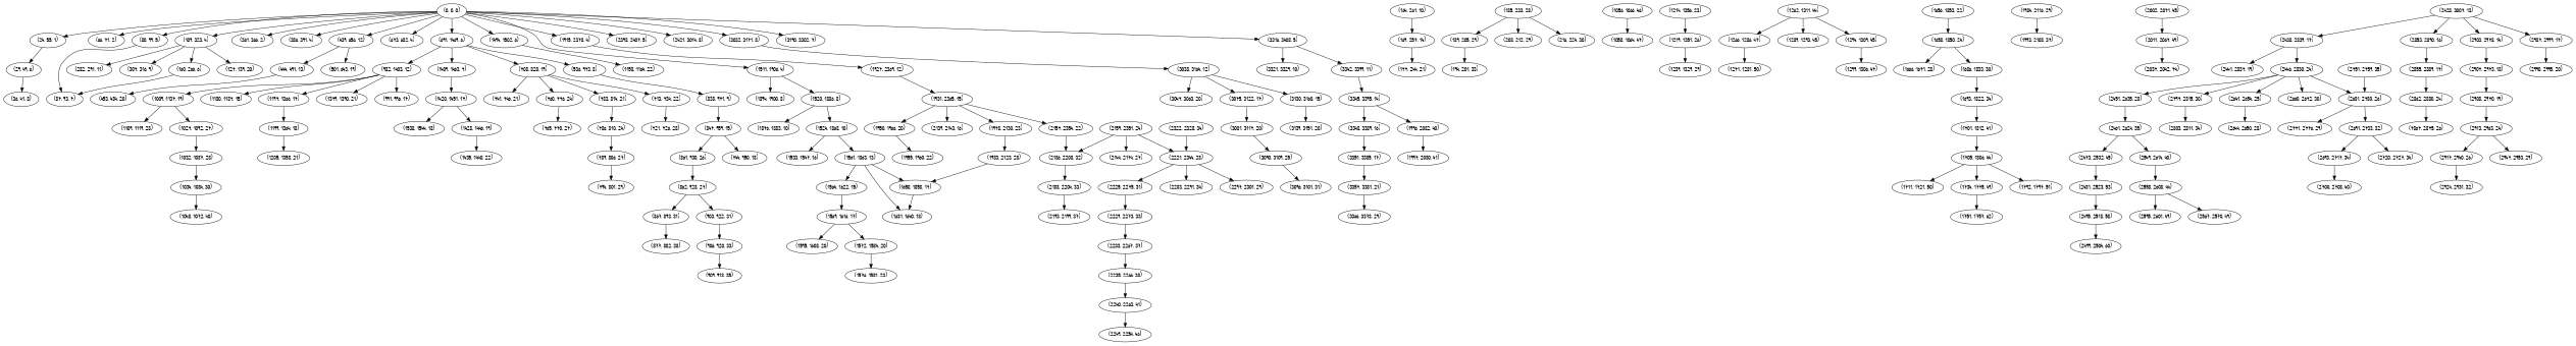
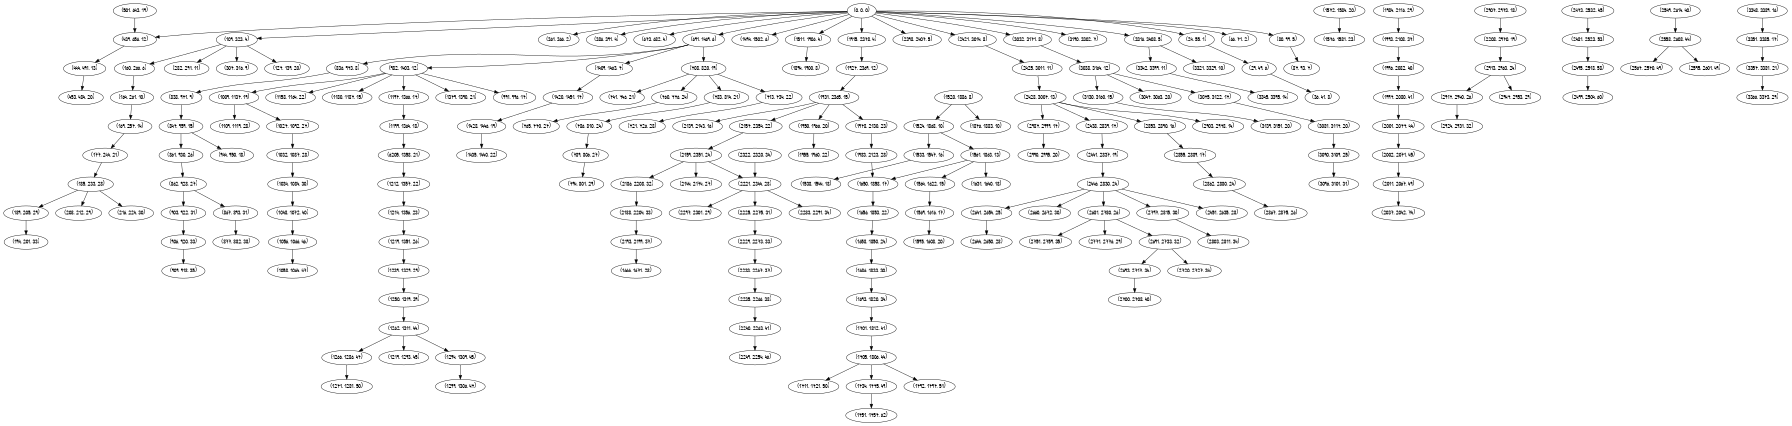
  digraph {
    fontname="Patrick Hand"
    node [fontname="Patrick Hand"]
    edge [fontname="Patrick Hand"]
    "(0, 0, 0)"
    "(24, 55, 1)"
    "(66, 71, 2)"
    "(80, 99, 5)"
    "(109, 323, 4)"
    "(361, 366, 2)"
    "(386, 391, 4)"
    "(439, 656, 12)"
    "(673, 682, 4)"
    "(691, 1469, 6)"
    "(1494, 1502, 6)"
    "(1511, 1906, 4)"
    "(1915, 2378, 4)"
    "(2398, 2407, 5)"
    "(2421, 3014, 8)"
    "(3032, 3171, 8)"
    "(3190, 3302, 7)"
    "(3316, 3408, 5)"
    "(29, 49, 6)"
    "(87, 93, 7)"
    "(127, 139, 20)"
    "(160, 266, 6)"
    "(282, 291, 11)"
    "(307, 316, 9)"
    "(444, 491, 13)"
    "(501, 643, 19)"
    "(708, 820, 19)"
-   "(836, 973, 8)" [label="(536, 973, 8)"]
+   "(836, 973, 8)"
    "(982, 1403, 12)"
    "(1409, 1463, 7)"
    "(1520, 1886, 8)"
    "(1894, 1900, 8)"
    "(1927, 2369, 12)"
+   "(2425, 3011, 11)"
    "(3038, 3164, 12)"
    "(3321, 3329, 10)"
    "(3342, 3399, 11)"
    "(36, 41, 8)"
    "(164, 261, 10)"
    "(169, 257, 14)"
    "(177, 244, 21)"
    "(185, 233, 28)"
    "(189, 205, 29)"
    "(208, 212, 29)"
    "(216, 224, 30)"
    "(194, 201, 33)"
    "(453, 484, 20)"
    "(713, 734, 22)"
    "(741, 746, 21)"
    "(760, 776, 24)"
    "(783, 814, 21)"
    "(838, 971, 9)"
    "(991, 996, 17)"
    "(1009, 1137, 19)"
    "(1158, 1164, 22)"
    "(1180, 1187, 15)"
    "(1197, 1366, 17)"
    "(1379, 1390, 21)"
    "(1420, 1451, 17)"
    "(721, 726, 28)"
    "(765, 770, 27)"
    "(786, 810, 24)"
    "(789, 806, 27)"
    "(794, 801, 29)"
    "(847, 959, 15)"
    "(861, 930, 26)"
-   "(944, 950, 18)" [label="(744, 950, 18)"]
+   "(944, 950, 18)"
    "(862, 928, 27)"
    "(867, 893, 31)"
    "(903, 922, 31)"
    "(877, 882, 38)"
    "(906, 920, 33)"
    "(909, 918, 35)"
    "(1027, 1092, 27)"
    "(1109, 1119, 28)"
    "(1199, 1364, 18)"
    "(1032, 1087, 28)"
    "(1034, 1084, 30)"
    "(1048, 1072, 40)"
    "(1056, 1066, 46)"
    "(1058, 1064, 47)"
-   "(1205, 1358, 21)"
+   "(1205, 1358, 21)" [label="(6205, 1358, 21)"]
+   "(1212, 1357, 22)"
    "(1214, 1356, 23)"
    "(1219, 1351, 26)"
    "(1239, 1329, 29)"
+   "(1250, 1319, 39)"
    "(1262, 1311, 44)"
    "(1266, 1286, 47)"
-   "(1289, 1293, 45)"
+   "(1289, 1293, 45)" [label="(1219, 1293, 45)"]
    "(1294, 1309, 45)"
    "(1271, 1281, 50)"
    "(1299, 1306, 47)"
    "(1428, 1446, 19)"
    "(1435, 1440, 22)"
    "(1524, 1868, 10)"
    "(1876, 1883, 10)"
    "(1533, 1547, 16)"
    "(1561, 1863, 13)"
    "(1538, 1544, 18)"
    "(1564, 1622, 15)"
    "(1631, 1640, 18)"
    "(1650, 1858, 17)"
    "(1569, 1616, 17)"
    "(1656, 1853, 22)"
    "(1572, 1584, 20)"
    "(1595, 1608, 20)"
    "(1576, 1581, 23)"
    "(1658, 1850, 24)"
    "(1666, 1671, 28)"
    "(1686, 1833, 30)"
-   "(1693, 1820, 34)" [label="(1693, 1822, 34)"]
+   "(1693, 1820, 34)"
    "(1701, 1812, 41)"
    "(1705, 1806, 44)"
    "(1711, 1721, 50)"
    "(1734, 1775, 49)"
    "(1792, 1797, 51)"
    "(1751, 1757, 62)"
    "(1931, 2365, 15)"
    "(1950, 1966, 20)"
    "(1978, 2130, 23)"
    "(2139, 2143, 16)"
    "(2157, 2354, 22)"
    "(1955, 1960, 22)"
    "(1983, 2123, 28)"
    "(2159, 2351, 24)"
    "(1984, 2116, 29)"
    "(1993, 2108, 37)"
    "(1996, 2082, 40)"
    "(1997, 2080, 41)"
+   "(2001, 2077, 44)"
    "(2002, 2071, 45)"
    "(2011, 2067, 49)"
    "(2037, 2042, 74)"
    n135 [label="(2144, 2174, 27)"]
    "(2186, 2208, 32)"
    "(2221, 2344, 28)"
    "(2188, 2204, 33)"
    "(2225, 2275, 31)"
    "(2283, 2291, 34)"
    "(2297, 2301, 29)"
    "(2193, 2199, 37)"
    "(2229, 2273, 33)"
-   "(2322, 2328, 34)"
+   "(2322, 2328, 34)" [label="(2322, 2320, 34)"]
    "(2233, 2267, 37)"
    "(2235, 2266, 38)"
    "(2240, 2263, 41)"
    "(2249, 2254, 46)"
    "(2428, 3007, 13)"
    "(2438, 2839, 17)"
    "(2853, 2890, 16)"
    "(2903, 2978, 14)"
    "(2987, 2999, 17)"
    "(2441, 2837, 19)"
    "(2855, 2889, 17)"
    "(2907, 2973, 18)"
    "(2990, 2995, 20)"
    "(2446, 2830, 24)"
    "(2451, 2635, 28)"
    "(2641, 2654, 25)"
    "(2660, 2672, 30)"
    "(2681, 2780, 26)"
    "(2797, 2815, 30)"
-   "(2461, 2624, 35)"
    "(2644, 2650, 28)"
    "(2691, 2733, 32)"
    "(2751, 2759, 35)"
    "(2771, 2776, 29)"
    "(2803, 2811, 34)"
    "(2473, 2532, 45)"
    "(2549, 2614, 40)"
    "(2481, 2523, 53)"
    "(2558, 2608, 44)"
    "(2495, 2518, 58)"
    "(2499, 2504, 60)"
    "(2567, 2570, 49)"
    "(2595, 2601, 49)"
    "(2693, 2717, 34)"
    "(2720, 2727, 34)"
    "(2700, 2708, 40)"
    "(2862, 2880, 24)"
-   "(2867, 2875, 26)" [label="(7867, 2875, 26)"]
-   "(2908, 2970, 19)"
+   "(2867, 2875, 26)"
+   "(2908, 2970, 19)" [label="(2208, 2970, 19)"]
    "(2913, 2963, 24)"
    "(2917, 2940, 26)"
    "(2947, 2953, 29)"
    "(2924, 2931, 32)"
    "(3047, 3063, 20)"
    "(3075, 3122, 17)"
    "(3130, 3160, 15)"
    "(3081, 3117, 20)"
    "(3139, 3151, 20)"
    "(3090, 3109, 25)"
    "(3096, 3101, 31)"
    "(3345, 3395, 14)"
    "(3348, 3389, 16)"
    "(3351, 3385, 17)"
    "(3357, 3381, 21)"
    "(3366, 3373, 29)"
    "(0, 0, 0)" -> "(24, 55, 1)"
    "(0, 0, 0)" -> "(66, 71, 2)"
    "(0, 0, 0)" -> "(80, 99, 5)"
    "(0, 0, 0)" -> "(109, 323, 4)"
    "(0, 0, 0)" -> "(361, 366, 2)"
    "(0, 0, 0)" -> "(386, 391, 4)"
    "(0, 0, 0)" -> "(439, 656, 12)"
    "(0, 0, 0)" -> "(673, 682, 4)"
    "(0, 0, 0)" -> "(691, 1469, 6)"
    "(0, 0, 0)" -> "(1494, 1502, 6)"
    "(0, 0, 0)" -> "(1511, 1906, 4)"
    "(0, 0, 0)" -> "(1915, 2378, 4)"
    "(0, 0, 0)" -> "(2398, 2407, 5)"
    "(0, 0, 0)" -> "(2421, 3014, 8)"
    "(0, 0, 0)" -> "(3032, 3171, 8)"
    "(0, 0, 0)" -> "(3190, 3302, 7)"
    "(0, 0, 0)" -> "(3316, 3408, 5)"
    "(24, 55, 1)" -> "(29, 49, 6)"
    "(80, 99, 5)" -> "(87, 93, 7)"
    "(109, 323, 4)" -> "(127, 139, 20)"
    "(109, 323, 4)" -> "(160, 266, 6)"
    "(109, 323, 4)" -> "(282, 291, 11)"
    "(109, 323, 4)" -> "(307, 316, 9)"
    "(439, 656, 12)" -> "(444, 491, 13)"
-   "(439, 656, 12)" -> "(501, 643, 19)"
+   "(501, 643, 19)" -> "(439, 656, 12)"
    "(691, 1469, 6)" -> "(708, 820, 19)"
    "(691, 1469, 6)" -> "(836, 973, 8)"
    "(691, 1469, 6)" -> "(982, 1403, 12)"
    "(691, 1469, 6)" -> "(1409, 1463, 7)"
-   "(1511, 1906, 4)" -> "(1520, 1886, 8)"
    "(1511, 1906, 4)" -> "(1894, 1900, 8)"
    "(1915, 2378, 4)" -> "(1927, 2369, 12)"
+   "(2421, 3014, 8)" -> "(2425, 3011, 11)"
    "(3032, 3171, 8)" -> "(3038, 3164, 12)"
    "(3316, 3408, 5)" -> "(3321, 3329, 10)"
    "(3316, 3408, 5)" -> "(3342, 3399, 11)"
    "(29, 49, 6)" -> "(36, 41, 8)"
-   "(160, 266, 6)" -> "(87, 93, 7)"
+   "(160, 266, 6)" -> "(164, 261, 10)"
    "(444, 491, 13)" -> "(453, 484, 20)"
    "(708, 820, 19)" -> "(713, 734, 22)"
    "(708, 820, 19)" -> "(741, 746, 21)"
    "(708, 820, 19)" -> "(760, 776, 24)"
    "(708, 820, 19)" -> "(783, 814, 21)"
    "(836, 973, 8)" -> "(838, 971, 9)"
    "(982, 1403, 12)" -> "(991, 996, 17)"
    "(982, 1403, 12)" -> "(1009, 1137, 19)"
-   "(1494, 1502, 6)" -> "(1158, 1164, 22)"
+   "(982, 1403, 12)" -> "(1158, 1164, 22)"
    "(982, 1403, 12)" -> "(1180, 1187, 15)"
    "(982, 1403, 12)" -> "(1197, 1366, 17)"
    "(982, 1403, 12)" -> "(1379, 1390, 21)"
    "(1409, 1463, 7)" -> "(1420, 1451, 17)"
    "(1520, 1886, 8)" -> "(1524, 1868, 10)"
    "(1520, 1886, 8)" -> "(1876, 1883, 10)"
    "(1927, 2369, 12)" -> "(1931, 2365, 15)"
+   "(2425, 3011, 11)" -> "(2428, 3007, 13)"
    "(3038, 3164, 12)" -> "(3047, 3063, 20)"
    "(3038, 3164, 12)" -> "(3075, 3122, 17)"
    "(3038, 3164, 12)" -> "(3130, 3160, 15)"
    "(3342, 3399, 11)" -> "(3345, 3395, 14)"
    "(164, 261, 10)" -> "(169, 257, 14)"
    "(169, 257, 14)" -> "(177, 244, 21)"
+   "(177, 244, 21)" -> "(185, 233, 28)"
    "(185, 233, 28)" -> "(189, 205, 29)"
    "(185, 233, 28)" -> "(208, 212, 29)"
    "(185, 233, 28)" -> "(216, 224, 30)"
    "(189, 205, 29)" -> "(194, 201, 33)"
    "(713, 734, 22)" -> "(721, 726, 28)"
    "(760, 776, 24)" -> "(765, 770, 27)"
    "(783, 814, 21)" -> "(786, 810, 24)"
    "(838, 971, 9)" -> "(847, 959, 15)"
    "(1009, 1137, 19)" -> "(1027, 1092, 27)"
    "(1009, 1137, 19)" -> "(1109, 1119, 28)"
    "(1197, 1366, 17)" -> "(1199, 1364, 18)"
    "(1420, 1451, 17)" -> "(1428, 1446, 19)"
    "(786, 810, 24)" -> "(789, 806, 27)"
    "(789, 806, 27)" -> "(794, 801, 29)"
    "(847, 959, 15)" -> "(861, 930, 26)"
    "(847, 959, 15)" -> "(944, 950, 18)"
    "(861, 930, 26)" -> "(862, 928, 27)"
    "(862, 928, 27)" -> "(867, 893, 31)"
    "(862, 928, 27)" -> "(903, 922, 31)"
    "(867, 893, 31)" -> "(877, 882, 38)"
    "(903, 922, 31)" -> "(906, 920, 33)"
    "(906, 920, 33)" -> "(909, 918, 35)"
    "(1027, 1092, 27)" -> "(1032, 1087, 28)"
    "(1199, 1364, 18)" -> "(1205, 1358, 21)"
    "(1032, 1087, 28)" -> "(1034, 1084, 30)"
    "(1034, 1084, 30)" -> "(1048, 1072, 40)"
+   "(1048, 1072, 40)" -> "(1056, 1066, 46)"
    "(1056, 1066, 46)" -> "(1058, 1064, 47)"
+   "(1205, 1358, 21)" -> "(1212, 1357, 22)"
+   "(1212, 1357, 22)" -> "(1214, 1356, 23)"
    "(1214, 1356, 23)" -> "(1219, 1351, 26)"
    "(1219, 1351, 26)" -> "(1239, 1329, 29)"
+   "(1239, 1329, 29)" -> "(1250, 1319, 39)"
+   "(1250, 1319, 39)" -> "(1262, 1311, 44)"
    "(1262, 1311, 44)" -> "(1266, 1286, 47)"
    "(1262, 1311, 44)" -> "(1289, 1293, 45)"
    "(1262, 1311, 44)" -> "(1294, 1309, 45)"
    "(1266, 1286, 47)" -> "(1271, 1281, 50)"
    "(1294, 1309, 45)" -> "(1299, 1306, 47)"
    "(1428, 1446, 19)" -> "(1435, 1440, 22)"
    "(1524, 1868, 10)" -> "(1533, 1547, 16)"
    "(1524, 1868, 10)" -> "(1561, 1863, 13)"
-   "(1420, 1451, 17)" -> "(1538, 1544, 18)"
+   "(1533, 1547, 16)" -> "(1538, 1544, 18)"
    "(1561, 1863, 13)" -> "(1564, 1622, 15)"
    "(1561, 1863, 13)" -> "(1631, 1640, 18)"
    "(1561, 1863, 13)" -> "(1650, 1858, 17)"
    "(1564, 1622, 15)" -> "(1569, 1616, 17)"
-   "(1650, 1858, 17)" -> "(1631, 1640, 18)"
-   "(1569, 1616, 17)" -> "(1572, 1584, 20)"
+   "(1650, 1858, 17)" -> "(1656, 1853, 22)"
    "(1569, 1616, 17)" -> "(1595, 1608, 20)"
    "(1656, 1853, 22)" -> "(1658, 1850, 24)"
    "(1572, 1584, 20)" -> "(1576, 1581, 23)"
-   "(1658, 1850, 24)" -> "(1666, 1671, 28)"
+   "(2193, 2199, 37)" -> "(1666, 1671, 28)"
    "(1658, 1850, 24)" -> "(1686, 1833, 30)"
    "(1686, 1833, 30)" -> "(1693, 1820, 34)"
    "(1693, 1820, 34)" -> "(1701, 1812, 41)"
    "(1701, 1812, 41)" -> "(1705, 1806, 44)"
    "(1705, 1806, 44)" -> "(1711, 1721, 50)"
    "(1705, 1806, 44)" -> "(1734, 1775, 49)"
    "(1705, 1806, 44)" -> "(1792, 1797, 51)"
    "(1734, 1775, 49)" -> "(1751, 1757, 62)"
    "(1931, 2365, 15)" -> "(1950, 1966, 20)"
    "(1931, 2365, 15)" -> "(1978, 2130, 23)"
    "(1931, 2365, 15)" -> "(2139, 2143, 16)"
    "(1931, 2365, 15)" -> "(2157, 2354, 22)"
    "(1950, 1966, 20)" -> "(1955, 1960, 22)"
    "(1978, 2130, 23)" -> "(1983, 2123, 28)"
-   "(2157, 2354, 22)" -> "(2186, 2208, 32)"
+   "(2157, 2354, 22)" -> "(2159, 2351, 24)"
    "(1983, 2123, 28)" -> "(1650, 1858, 17)"
    "(2159, 2351, 24)" -> n135
    "(2159, 2351, 24)" -> "(2186, 2208, 32)"
    "(2159, 2351, 24)" -> "(2221, 2344, 28)"
    "(1984, 2116, 29)" -> "(1993, 2108, 37)"
-   "(3345, 3395, 14)" -> "(1996, 2082, 40)"
+   "(1993, 2108, 37)" -> "(1996, 2082, 40)"
    "(1996, 2082, 40)" -> "(1997, 2080, 41)"
+   "(1997, 2080, 41)" -> "(2001, 2077, 44)"
+   "(2001, 2077, 44)" -> "(2002, 2071, 45)"
    "(2002, 2071, 45)" -> "(2011, 2067, 49)"
    "(2011, 2067, 49)" -> "(2037, 2042, 74)"
    "(2186, 2208, 32)" -> "(2188, 2204, 33)"
    "(2221, 2344, 28)" -> "(2225, 2275, 31)"
    "(2221, 2344, 28)" -> "(2283, 2291, 34)"
    "(2221, 2344, 28)" -> "(2297, 2301, 29)"
    "(2188, 2204, 33)" -> "(2193, 2199, 37)"
    "(2225, 2275, 31)" -> "(2229, 2273, 33)"
    "(2229, 2273, 33)" -> "(2233, 2267, 37)"
    "(2322, 2328, 34)" -> "(2221, 2344, 28)"
    "(2233, 2267, 37)" -> "(2235, 2266, 38)"
    "(2235, 2266, 38)" -> "(2240, 2263, 41)"
    "(2240, 2263, 41)" -> "(2249, 2254, 46)"
    "(2428, 3007, 13)" -> "(2438, 2839, 17)"
    "(2428, 3007, 13)" -> "(2853, 2890, 16)"
    "(2428, 3007, 13)" -> "(2903, 2978, 14)"
    "(2428, 3007, 13)" -> "(2987, 2999, 17)"
    "(2438, 2839, 17)" -> "(2441, 2837, 19)"
    "(2853, 2890, 16)" -> "(2855, 2889, 17)"
-   "(2903, 2978, 14)" -> "(2907, 2973, 18)"
    "(2987, 2999, 17)" -> "(2990, 2995, 20)"
-   "(2438, 2839, 17)" -> "(2446, 2830, 24)"
+   "(2441, 2837, 19)" -> "(2446, 2830, 24)"
    "(2855, 2889, 17)" -> "(2862, 2880, 24)"
    "(2907, 2973, 18)" -> "(2908, 2970, 19)"
    "(2446, 2830, 24)" -> "(2451, 2635, 28)"
    "(2446, 2830, 24)" -> "(2641, 2654, 25)"
    "(2446, 2830, 24)" -> "(2660, 2672, 30)"
    "(2446, 2830, 24)" -> "(2681, 2780, 26)"
    "(2446, 2830, 24)" -> "(2797, 2815, 30)"
-   "(2451, 2635, 28)" -> "(2461, 2624, 35)"
    "(2641, 2654, 25)" -> "(2644, 2650, 28)"
    "(2681, 2780, 26)" -> "(2691, 2733, 32)"
-   "(2751, 2759, 35)" -> "(2681, 2780, 26)"
+   "(2681, 2780, 26)" -> "(2751, 2759, 35)"
    "(2681, 2780, 26)" -> "(2771, 2776, 29)"
    "(2797, 2815, 30)" -> "(2803, 2811, 34)"
-   "(2461, 2624, 35)" -> "(2473, 2532, 45)"
-   "(2461, 2624, 35)" -> "(2549, 2614, 40)"
    "(2691, 2733, 32)" -> "(2693, 2717, 34)"
    "(2691, 2733, 32)" -> "(2720, 2727, 34)"
    "(2473, 2532, 45)" -> "(2481, 2523, 53)"
    "(2549, 2614, 40)" -> "(2558, 2608, 44)"
    "(2481, 2523, 53)" -> "(2495, 2518, 58)"
    "(2558, 2608, 44)" -> "(2567, 2570, 49)"
    "(2558, 2608, 44)" -> "(2595, 2601, 49)"
    "(2495, 2518, 58)" -> "(2499, 2504, 60)"
    "(2693, 2717, 34)" -> "(2700, 2708, 40)"
    "(2862, 2880, 24)" -> "(2867, 2875, 26)"
    "(2908, 2970, 19)" -> "(2913, 2963, 24)"
    "(2913, 2963, 24)" -> "(2917, 2940, 26)"
    "(2913, 2963, 24)" -> "(2947, 2953, 29)"
    "(2917, 2940, 26)" -> "(2924, 2931, 32)"
    "(3075, 3122, 17)" -> "(3081, 3117, 20)"
    "(3130, 3160, 15)" -> "(3139, 3151, 20)"
    "(3081, 3117, 20)" -> "(3090, 3109, 25)"
    "(3090, 3109, 25)" -> "(3096, 3101, 31)"
-   "(3345, 3395, 14)" -> "(3348, 3389, 16)"
    "(3348, 3389, 16)" -> "(3351, 3385, 17)"
    "(3351, 3385, 17)" -> "(3357, 3381, 21)"
    "(3357, 3381, 21)" -> "(3366, 3373, 29)"
  }
